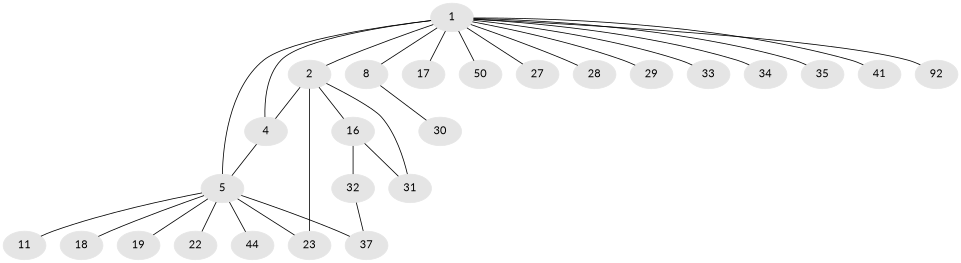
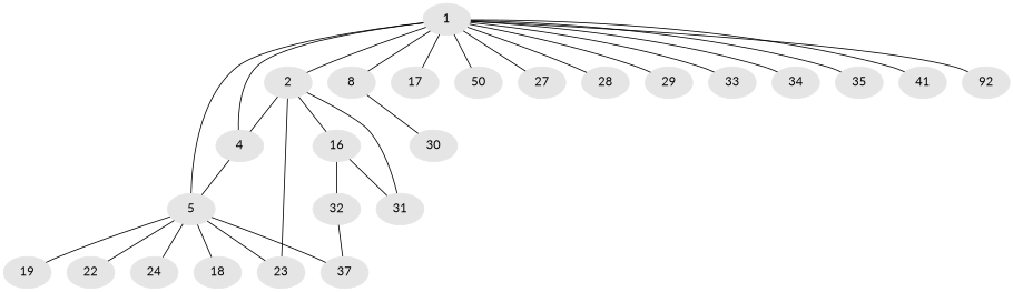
  graph {
    fontname=Lato
    node [color=gray90 fontname=Lato style=filled]
    edge [fontname=Lato]
    1 [super="+3+7"]
    2 [super="+9"]
    4
    5 [super="+15+48+38+6"]
    8 [super="+14"]
    17
    n7 [label=50 super="+25"]
    27
    28 [super="+39"]
    29
    33
    34 [super="+40"]
    35
    41
    n15 [label=92]
    16 [super="+26+50"]
    23
    31
-   11 [super="+45"]
    18
    19 [super="+21"]
    22 [super="+51"]
-   24 [label=44]
+   24
    37 [super="+47"]
    30
    32
    1 -- 2
    1 -- 4 [weight=2]
    1 -- 5 [weight=4]
    1 -- 8
    1 -- 17
    1 -- n7
    1 -- 27
    1 -- 28
    1 -- 29
    1 -- 33
    1 -- 34
    1 -- 35
    1 -- 41
    1 -- n15
    2 -- 4
    2 -- 16
    2 -- 23
    2 -- 31 [weight=2]
    4 -- 5
    5 -- 23
-   5 -- 11
    5 -- 18
    5 -- 19
    5 -- 22
    5 -- 24
    5 -- 37
    8 -- 30
    16 -- 31
    16 -- 32
    32 -- 37
  }
